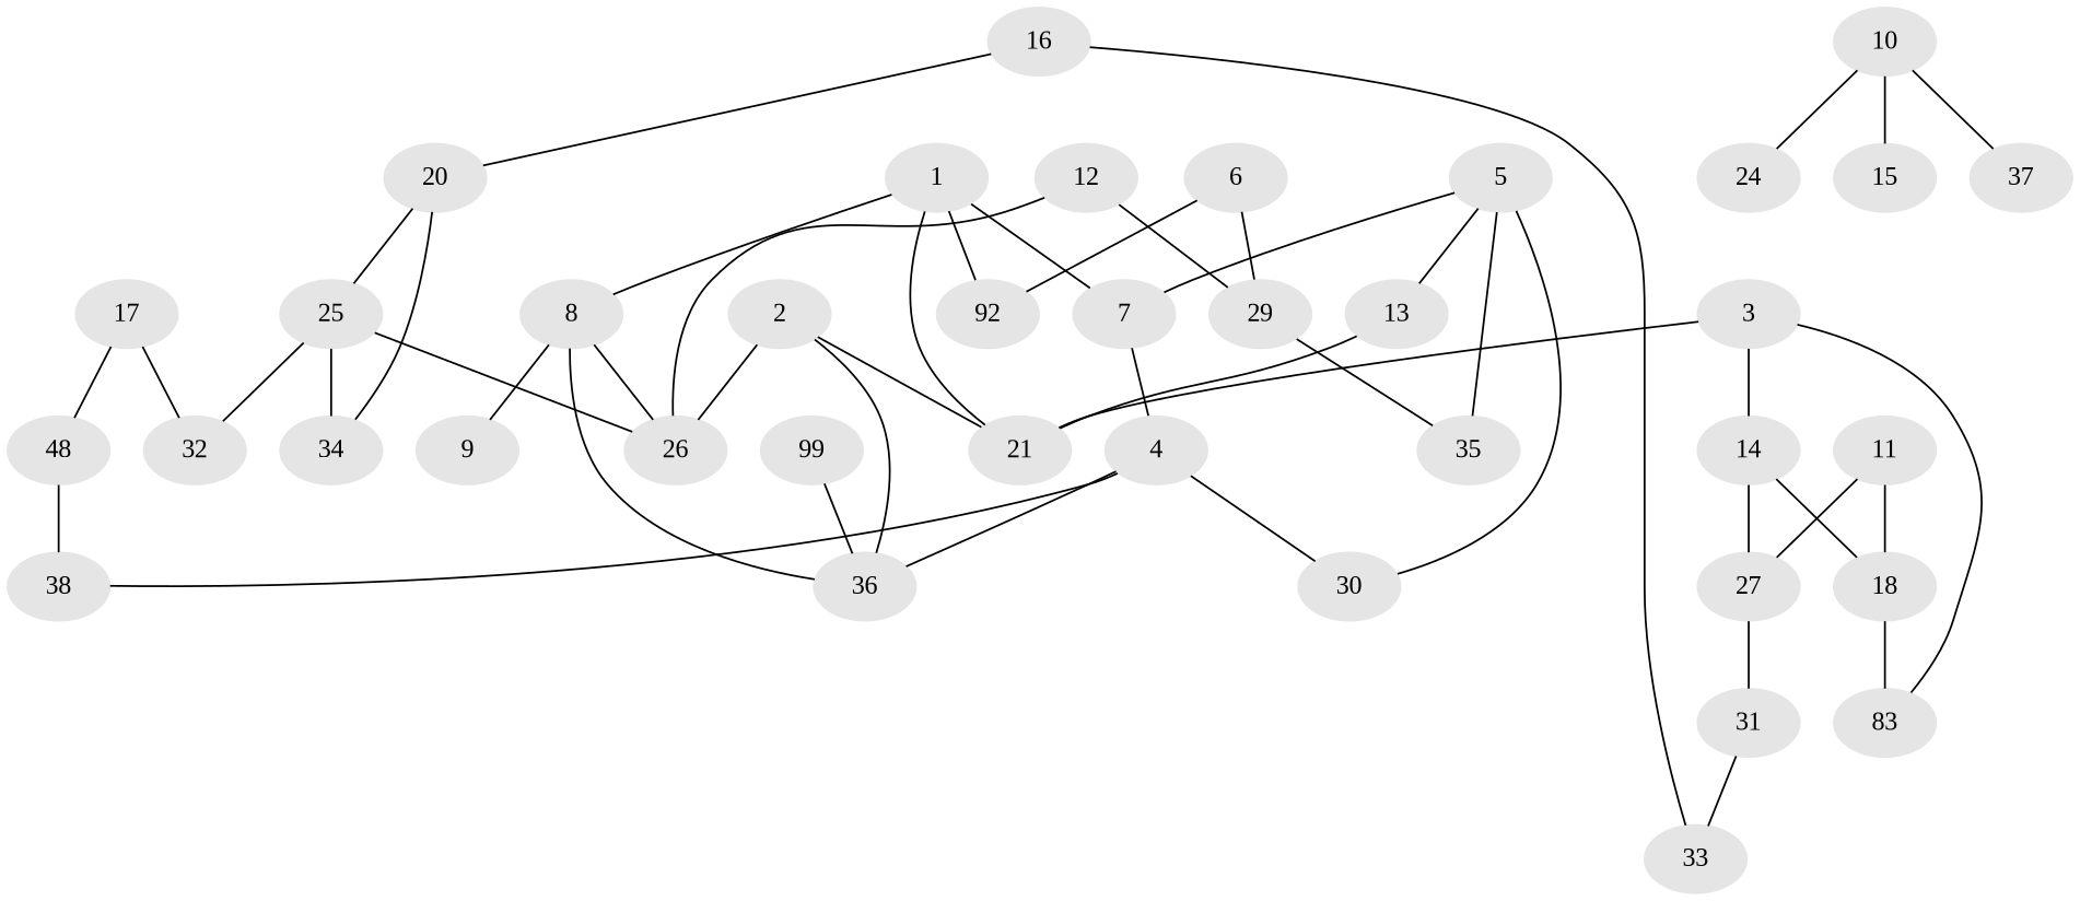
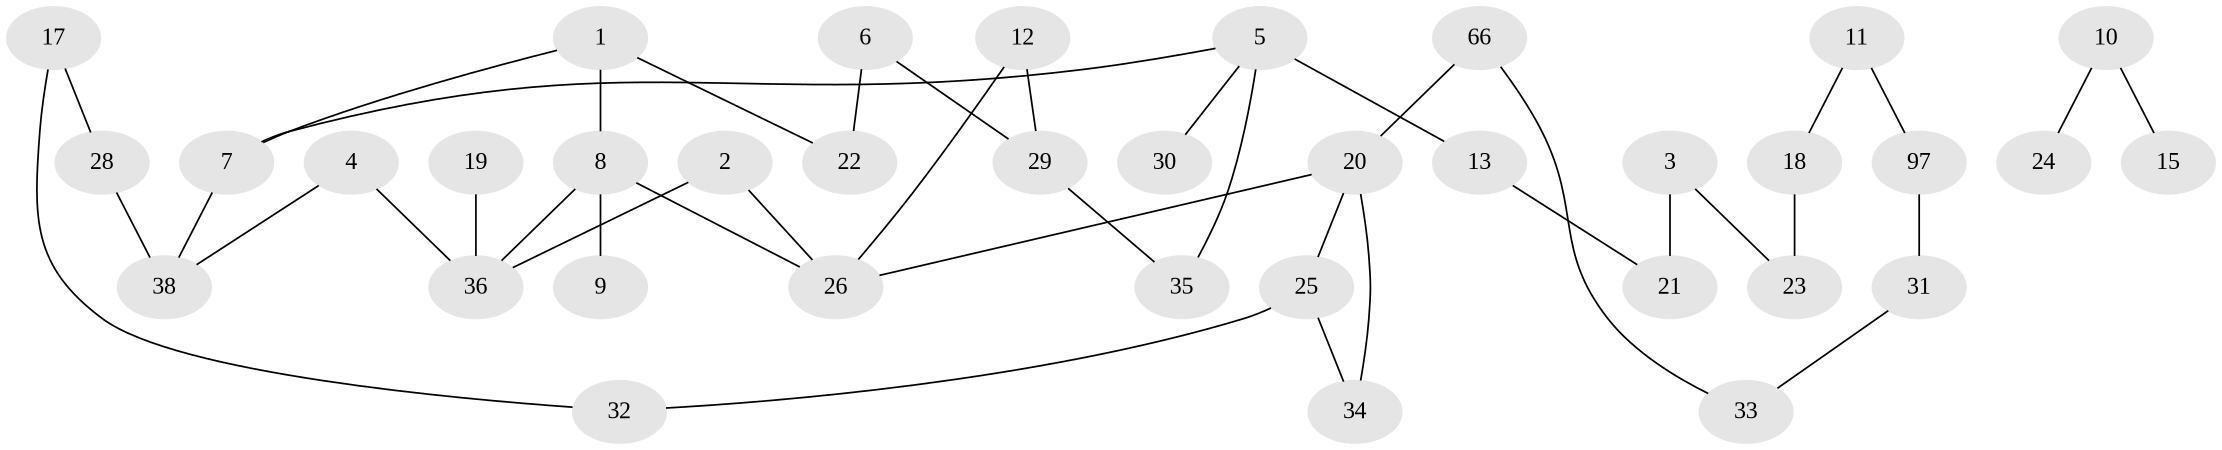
  graph {
    fontname="Liberation Serif"
    node [color=gray90 fontname="Liberation Serif" style=filled]
    edge [fontname="Liberation Serif" weight=1.0]
    1
    7
    8
    21
-   22 [label=92]
+   22
    38
    26
    36
    9
    2
    3
-   14
-   23 [label=83]
+   23
    18
-   27
+   27 [label=97]
    4
    30
    5
    13
    35
    6
    29
    10
    24
    15
-   37
    11
    31
    12
-   16
+   16 [label=66]
    20
    33
    25
    34
    17
-   28 [label=48]
+   28
    32
-   19 [label=99]
+   19
    1 -- 7
    1 -- 8
-   1 -- 21
    1 -- 22
-   7 -- 4
+   7 -- 38
    8 -- 26
    8 -- 36
    8 -- 9
-   2 -- 21
    2 -- 26
    2 -- 36
    3 -- 21
-   3 -- 14
    3 -- 23
-   14 -- 18
-   14 -- 27
    18 -- 23
    27 -- 31
    4 -- 38
    4 -- 36
-   4 -- 30
    5 -- 7
    5 -- 30
    5 -- 13
    5 -- 35 [weight=2.0]
    13 -- 21
    6 -- 22
    6 -- 29
    29 -- 35
    10 -- 24
    10 -- 15
-   10 -- 37
    11 -- 18
    11 -- 27
    31 -- 33
    12 -- 26
    12 -- 29
    16 -- 20
    16 -- 33
-   25 -- 26
+   20 -- 26
    20 -- 25
    20 -- 34
    25 -- 34
    25 -- 32
    17 -- 28
    17 -- 32
    28 -- 38 [weight=2.0]
    19 -- 36
  }
